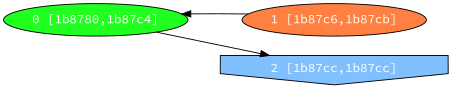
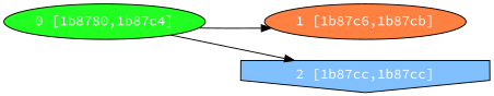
  digraph {
    rankdir=LR
    fontname="Source Code Pro"
    node [fontcolor="#ffffff" shape=oval style=filled fontname="Source Code Pro"]
    edge [fontname="Source Code Pro"]
    n1 [fillcolor="#20FF20" label="0 [1b8780,1b87c4]"]
    n2 [fillcolor="#FF8040" label="1 [1b87c6,1b87cb]"]
    n3 [fillcolor="#80C0FF" label="2 [1b87cc,1b87cc]" shape=invhouse]
-   n2 -> n1
+   n1 -> n2
    n1 -> n3
  }
